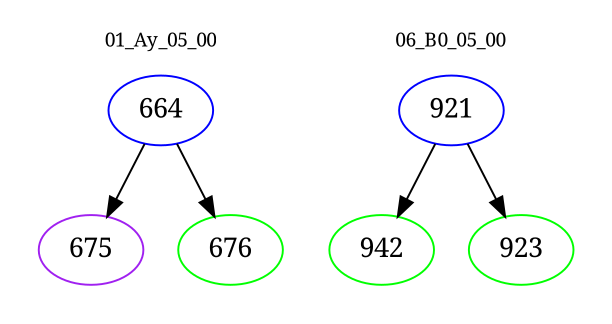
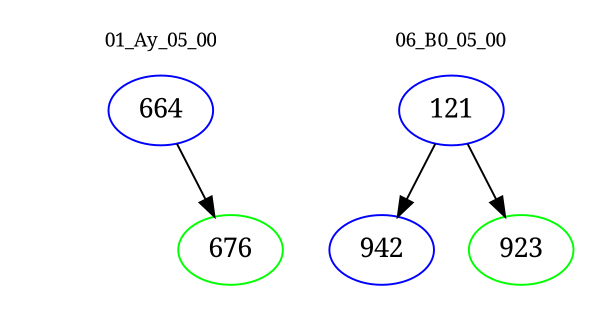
  digraph {
    fontname="Noto Serif"
    node [color=blue fontname="Noto Serif"]
    edge [color=black fontname="Noto Serif"]
    n1 [label=664]
-   n2 [color=purple label=675]
    n3 [color=green label=676]
-   n4 [label=921]
-   n5 [color=green label=942]
+   n4 [label=121]
+   n5 [label=942]
    n6 [color=green label=923]
    subgraph cluster_1 {
      color=white
      fontsize=10
      label="01_Ay_05_00"
      n1
-     n2
      n3
    }
    subgraph cluster_2 {
      color=white
      fontsize=10
      label="06_B0_05_00"
      n4
      n5
      n6
    }
-   n1 -> n2
    n1 -> n3
    n4 -> n5
    n4 -> n6
  }
